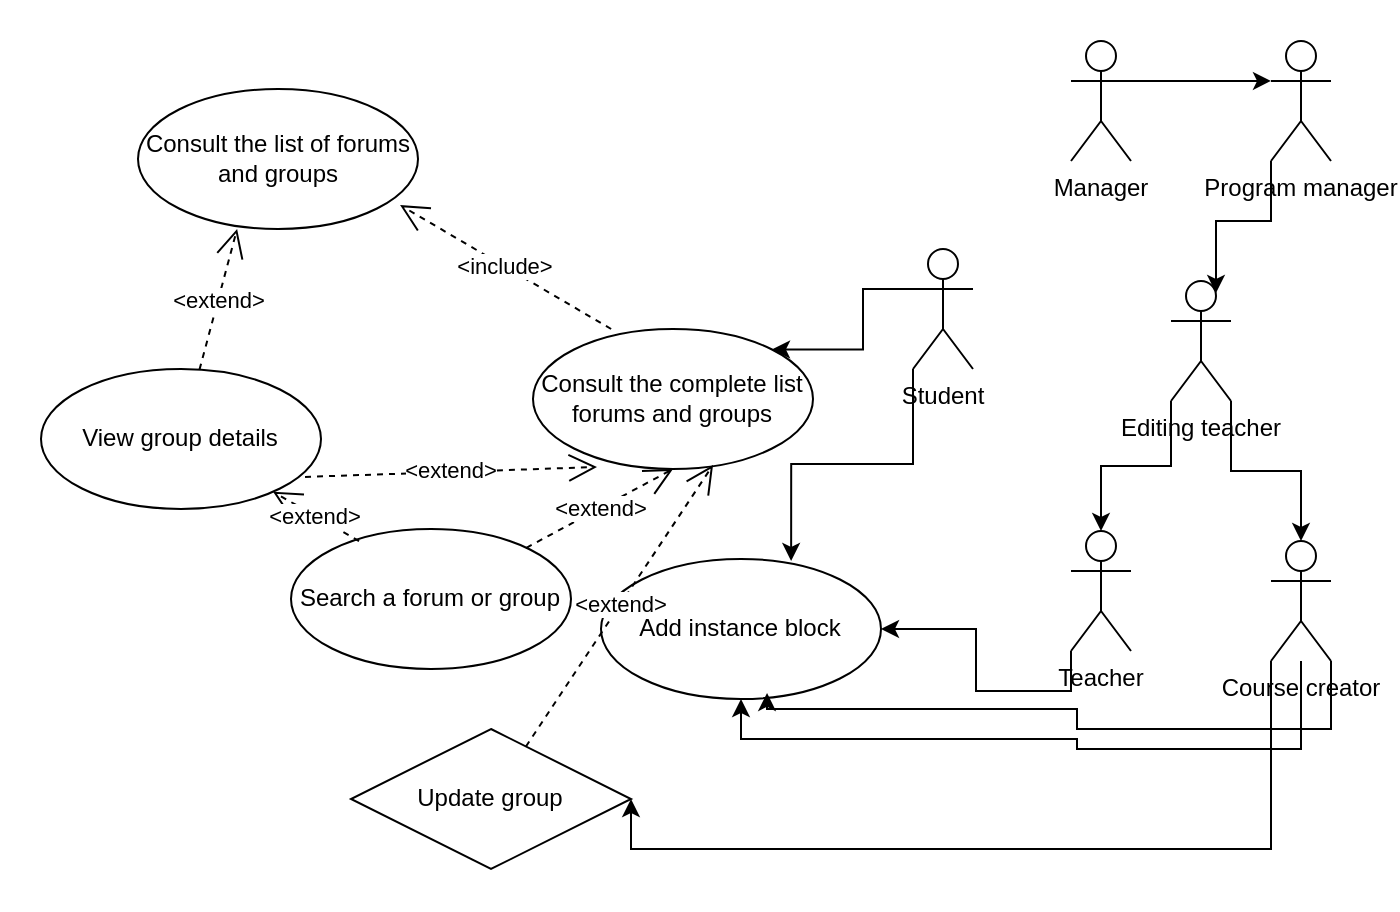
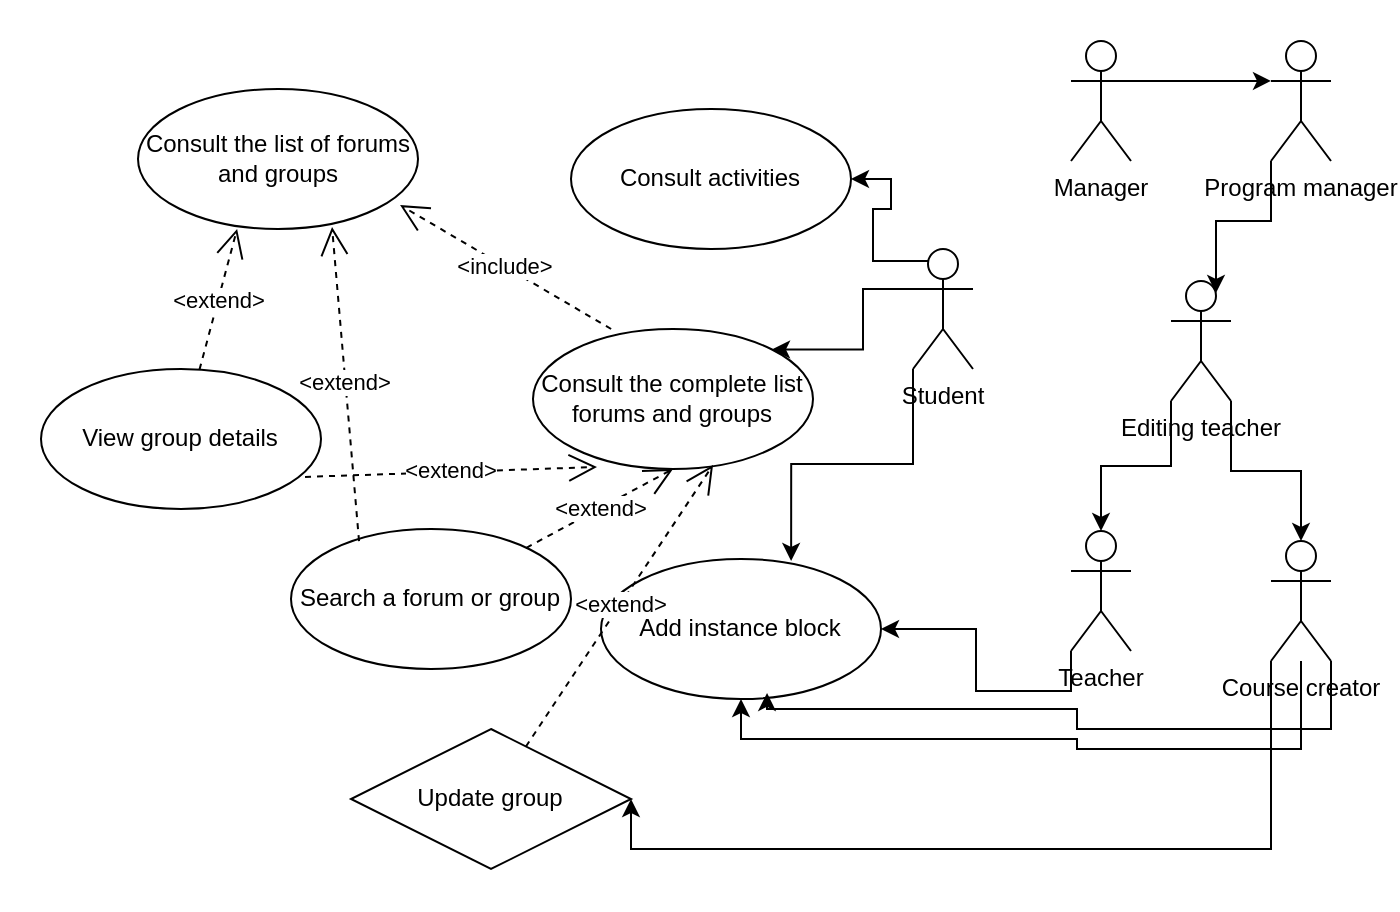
  <mxCell id="0" />
  <mxCell id="1" parent="0" />
  <mxCell id="2" value="Add instance block" style="ellipse;whiteSpace=wrap;html=1;" parent="1" vertex="1"><mxGeometry x="300" y="279" width="140" height="70" as="geometry" /></mxCell>
  <mxCell id="3" value="View group details" style="ellipse;whiteSpace=wrap;html=1;" parent="1" vertex="1"><mxGeometry x="20" y="184" width="140" height="70" as="geometry" /></mxCell>
  <mxCell id="4" value="Update group" style="rhombus;whiteSpace=wrap;html=1;" parent="1" vertex="1"><mxGeometry x="175" y="364" width="140" height="70" as="geometry" /></mxCell>
  <mxCell id="5" value="Search a forum or group" style="ellipse;whiteSpace=wrap;html=1;" parent="1" vertex="1"><mxGeometry x="145" y="264" width="140" height="70" as="geometry" /></mxCell>
  <mxCell id="6" value="Consult the complete list forums and groups" style="ellipse;whiteSpace=wrap;html=1;" parent="1" vertex="1"><mxGeometry x="266" y="164" width="140" height="70" as="geometry" /></mxCell>
  <mxCell id="7" value="Consult the list of forums and groups" style="ellipse;whiteSpace=wrap;html=1;" parent="1" vertex="1"><mxGeometry x="68.5" y="44" width="140" height="70" as="geometry" /></mxCell>
  <mxCell id="8" style="edgeStyle=orthogonalEdgeStyle;rounded=0;orthogonalLoop=1;jettySize=auto;html=1;exitX=0;exitY=0.333;exitDx=0;exitDy=0;exitPerimeter=0;entryX=1;entryY=0;entryDx=0;entryDy=0;" parent="1" source="10" target="6" edge="1"><mxGeometry relative="1" as="geometry" /></mxCell>
+ <mxCell id="9" style="edgeStyle=orthogonalEdgeStyle;rounded=0;orthogonalLoop=1;jettySize=auto;html=1;exitX=0.25;exitY=0.1;exitDx=0;exitDy=0;exitPerimeter=0;entryX=1;entryY=0.5;entryDx=0;entryDy=0;" edge="1" parent="1" source="10" target="28"><mxGeometry relative="1" as="geometry"><mxPoint x="445" y="54" as="targetPoint" /></mxGeometry></mxCell>
  <mxCell id="10" value="Student" style="shape=umlActor;verticalLabelPosition=bottom;verticalAlign=top;html=1;" parent="1" vertex="1"><mxGeometry x="456" y="124" width="30" height="60" as="geometry" /></mxCell>
  <mxCell id="11" style="edgeStyle=orthogonalEdgeStyle;rounded=0;orthogonalLoop=1;jettySize=auto;html=1;exitX=0;exitY=1;exitDx=0;exitDy=0;exitPerimeter=0;entryX=1;entryY=0.5;entryDx=0;entryDy=0;" edge="1" parent="1" source="12" target="4"><mxGeometry relative="1" as="geometry"><Array as="points"><mxPoint x="635" y="424" /><mxPoint x="315" y="424" /></Array></mxGeometry></mxCell>
  <mxCell id="12" value="Course creator" style="shape=umlActor;verticalLabelPosition=bottom;verticalAlign=top;html=1;" parent="1" vertex="1"><mxGeometry x="635" y="270" width="30" height="60" as="geometry" /></mxCell>
  <mxCell id="13" style="edgeStyle=orthogonalEdgeStyle;rounded=0;orthogonalLoop=1;jettySize=auto;html=1;exitX=0;exitY=1;exitDx=0;exitDy=0;exitPerimeter=0;" edge="1" parent="1" source="14" target="2"><mxGeometry relative="1" as="geometry" /></mxCell>
  <mxCell id="14" value="Teacher" style="shape=umlActor;verticalLabelPosition=bottom;verticalAlign=top;html=1;" parent="1" vertex="1"><mxGeometry x="535" y="265" width="30" height="60" as="geometry" /></mxCell>
  <mxCell id="15" value="Editing teacher" style="shape=umlActor;verticalLabelPosition=bottom;verticalAlign=top;html=1;" parent="1" vertex="1"><mxGeometry x="585" y="140" width="30" height="60" as="geometry" /></mxCell>
  <mxCell id="16" value="Program manager" style="shape=umlActor;verticalLabelPosition=bottom;verticalAlign=top;html=1;" parent="1" vertex="1"><mxGeometry x="635" y="20" width="30" height="60" as="geometry" /></mxCell>
  <mxCell id="17" value="Manager" style="shape=umlActor;verticalLabelPosition=bottom;verticalAlign=top;html=1;" parent="1" vertex="1"><mxGeometry x="535" y="20" width="30" height="60" as="geometry" /></mxCell>
  <mxCell id="18" value="&amp;lt;include&amp;gt;" style="endArrow=open;endSize=12;dashed=1;html=1;rounded=0;entryX=0.936;entryY=0.829;entryDx=0;entryDy=0;entryPerimeter=0;exitX=0.279;exitY=0;exitDx=0;exitDy=0;exitPerimeter=0;" parent="1" source="6" target="7" edge="1"><mxGeometry x="0.007" width="160" relative="1" as="geometry"><mxPoint x="125" y="144" as="sourcePoint" /><mxPoint x="285" y="144" as="targetPoint" /><mxPoint as="offset" /></mxGeometry></mxCell>
  <mxCell id="19" value="&amp;lt;extend&amp;gt;" style="endArrow=open;endSize=12;dashed=1;html=1;rounded=0;entryX=0.643;entryY=0.971;entryDx=0;entryDy=0;entryPerimeter=0;" parent="1" source="4" target="6" edge="1"><mxGeometry width="160" relative="1" as="geometry"><mxPoint x="125" y="144" as="sourcePoint" /><mxPoint x="285" y="144" as="targetPoint" /></mxGeometry></mxCell>
  <mxCell id="20" value="&amp;lt;extend&amp;gt;" style="endArrow=open;endSize=12;dashed=1;html=1;rounded=0;entryX=0.354;entryY=1;entryDx=0;entryDy=0;entryPerimeter=0;" parent="1" edge="1" target="7" source="3"><mxGeometry width="160" relative="1" as="geometry"><mxPoint x="154.96" y="212" as="sourcePoint" /><mxPoint x="213.06" y="113.02" as="targetPoint" /></mxGeometry></mxCell>
  <mxCell id="21" value="&amp;lt;extend&amp;gt;" style="endArrow=open;endSize=12;dashed=1;html=1;rounded=0;exitX=0.943;exitY=0.771;exitDx=0;exitDy=0;exitPerimeter=0;" parent="1" source="3" edge="1"><mxGeometry width="160" relative="1" as="geometry"><mxPoint x="125" y="144" as="sourcePoint" /><mxPoint x="298" y="233" as="targetPoint" /></mxGeometry></mxCell>
  <mxCell id="22" value="&amp;lt;extend&amp;gt;" style="endArrow=open;endSize=12;dashed=1;html=1;rounded=0;entryX=0.5;entryY=1;entryDx=0;entryDy=0;" parent="1" source="5" target="6" edge="1"><mxGeometry width="160" relative="1" as="geometry"><mxPoint x="125" y="144" as="sourcePoint" /><mxPoint x="285" y="144" as="targetPoint" /></mxGeometry></mxCell>
- <mxCell id="23" value="&amp;lt;extend&amp;gt;" style="endArrow=open;endSize=12;dashed=1;html=1;rounded=0;exitX=0.243;exitY=0.086;exitDx=0;exitDy=0;exitPerimeter=0;" parent="1" source="5" target="3" edge="1"><mxGeometry width="160" relative="1" as="geometry"><mxPoint x="125" y="144" as="sourcePoint" /><mxPoint x="285" y="144" as="targetPoint" /></mxGeometry></mxCell>
+ <mxCell id="23" value="&amp;lt;extend&amp;gt;" style="endArrow=open;endSize=12;dashed=1;html=1;rounded=0;entryX=0.693;entryY=0.986;entryDx=0;entryDy=0;entryPerimeter=0;exitX=0.243;exitY=0.086;exitDx=0;exitDy=0;exitPerimeter=0;" parent="1" source="5" target="7" edge="1"><mxGeometry width="160" relative="1" as="geometry"><mxPoint x="125" y="144" as="sourcePoint" /><mxPoint x="285" y="144" as="targetPoint" /></mxGeometry></mxCell>
  <mxCell id="24" style="edgeStyle=orthogonalEdgeStyle;rounded=0;orthogonalLoop=1;jettySize=auto;html=1;exitX=0;exitY=1;exitDx=0;exitDy=0;exitPerimeter=0;entryX=0.5;entryY=0;entryDx=0;entryDy=0;entryPerimeter=0;" parent="1" source="15" target="14" edge="1"><mxGeometry relative="1" as="geometry" /></mxCell>
  <mxCell id="25" style="edgeStyle=orthogonalEdgeStyle;rounded=0;orthogonalLoop=1;jettySize=auto;html=1;exitX=1;exitY=1;exitDx=0;exitDy=0;exitPerimeter=0;entryX=0.5;entryY=0;entryDx=0;entryDy=0;entryPerimeter=0;" parent="1" source="15" target="12" edge="1"><mxGeometry relative="1" as="geometry" /></mxCell>
  <mxCell id="26" style="edgeStyle=orthogonalEdgeStyle;rounded=0;orthogonalLoop=1;jettySize=auto;html=1;exitX=0;exitY=1;exitDx=0;exitDy=0;exitPerimeter=0;entryX=0.75;entryY=0.1;entryDx=0;entryDy=0;entryPerimeter=0;" parent="1" source="16" target="15" edge="1"><mxGeometry relative="1" as="geometry" /></mxCell>
  <mxCell id="27" style="edgeStyle=orthogonalEdgeStyle;rounded=0;orthogonalLoop=1;jettySize=auto;html=1;exitX=1;exitY=0.333;exitDx=0;exitDy=0;exitPerimeter=0;entryX=0;entryY=0.333;entryDx=0;entryDy=0;entryPerimeter=0;" parent="1" source="17" target="16" edge="1"><mxGeometry relative="1" as="geometry" /></mxCell>
+ <mxCell id="28" value="Consult activities" style="ellipse;whiteSpace=wrap;html=1;" vertex="1" parent="1"><mxGeometry x="285" y="54" width="140" height="70" as="geometry" /></mxCell>
  <mxCell id="29" style="edgeStyle=orthogonalEdgeStyle;rounded=0;orthogonalLoop=1;jettySize=auto;html=1;exitX=0;exitY=1;exitDx=0;exitDy=0;exitPerimeter=0;entryX=0.679;entryY=0.014;entryDx=0;entryDy=0;entryPerimeter=0;" edge="1" parent="1" source="10" target="2"><mxGeometry relative="1" as="geometry" /></mxCell>
  <mxCell id="30" style="edgeStyle=orthogonalEdgeStyle;rounded=0;orthogonalLoop=1;jettySize=auto;html=1;entryX=0.5;entryY=1;entryDx=0;entryDy=0;" edge="1" parent="1" source="12" target="2"><mxGeometry relative="1" as="geometry"><mxPoint x="635" y="369" as="sourcePoint" /><mxPoint x="377.98" y="384.99" as="targetPoint" /><Array as="points"><mxPoint x="650" y="374" /><mxPoint x="538" y="374" /><mxPoint x="538" y="369" /><mxPoint x="370" y="369" /></Array></mxGeometry></mxCell>
  <mxCell id="31" style="edgeStyle=orthogonalEdgeStyle;rounded=0;orthogonalLoop=1;jettySize=auto;html=1;exitX=1;exitY=1;exitDx=0;exitDy=0;exitPerimeter=0;entryX=0.593;entryY=0.957;entryDx=0;entryDy=0;entryPerimeter=0;" edge="1" parent="1" source="12" target="2"><mxGeometry relative="1" as="geometry"><Array as="points"><mxPoint x="665" y="364" /><mxPoint x="538" y="364" /><mxPoint x="538" y="354" /><mxPoint x="383" y="354" /></Array></mxGeometry></mxCell>
